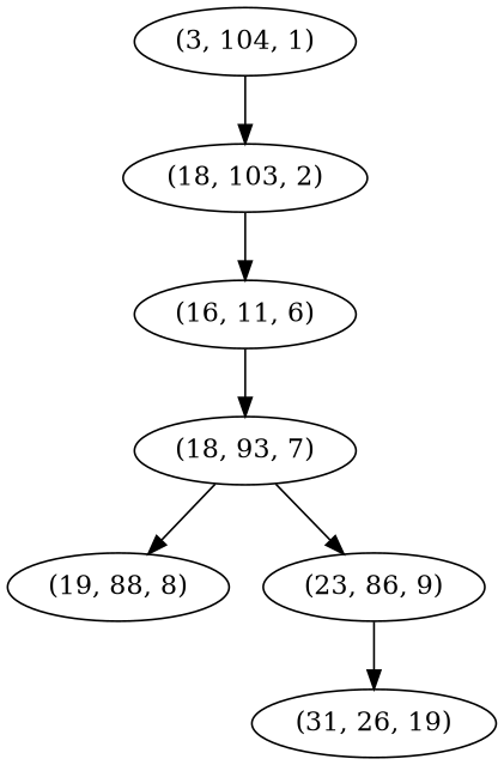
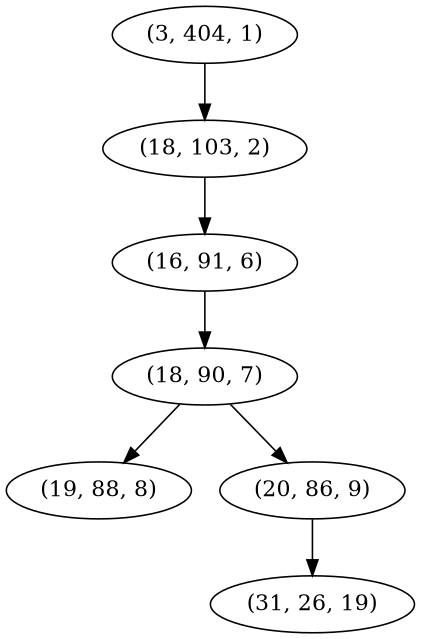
  digraph {
    n1 [label="(18, 103, 2)"]
-   "(3, 104, 1)"
-   "(16, 91, 6)" [label="(16, 11, 6)"]
-   "(18, 90, 7)" [label="(18, 93, 7)"]
+   "(3, 104, 1)" [label="(3, 404, 1)"]
+   "(16, 91, 6)"
+   "(18, 90, 7)"
    "(19, 88, 8)"
-   "(20, 86, 9)" [label="(23, 86, 9)"]
+   "(20, 86, 9)"
    n7 [label="(31, 26, 19)"]
    n1 -> "(16, 91, 6)"
    "(3, 104, 1)" -> n1
    "(16, 91, 6)" -> "(18, 90, 7)"
    "(18, 90, 7)" -> "(19, 88, 8)"
    "(18, 90, 7)" -> "(20, 86, 9)"
    "(20, 86, 9)" -> n7
  }
